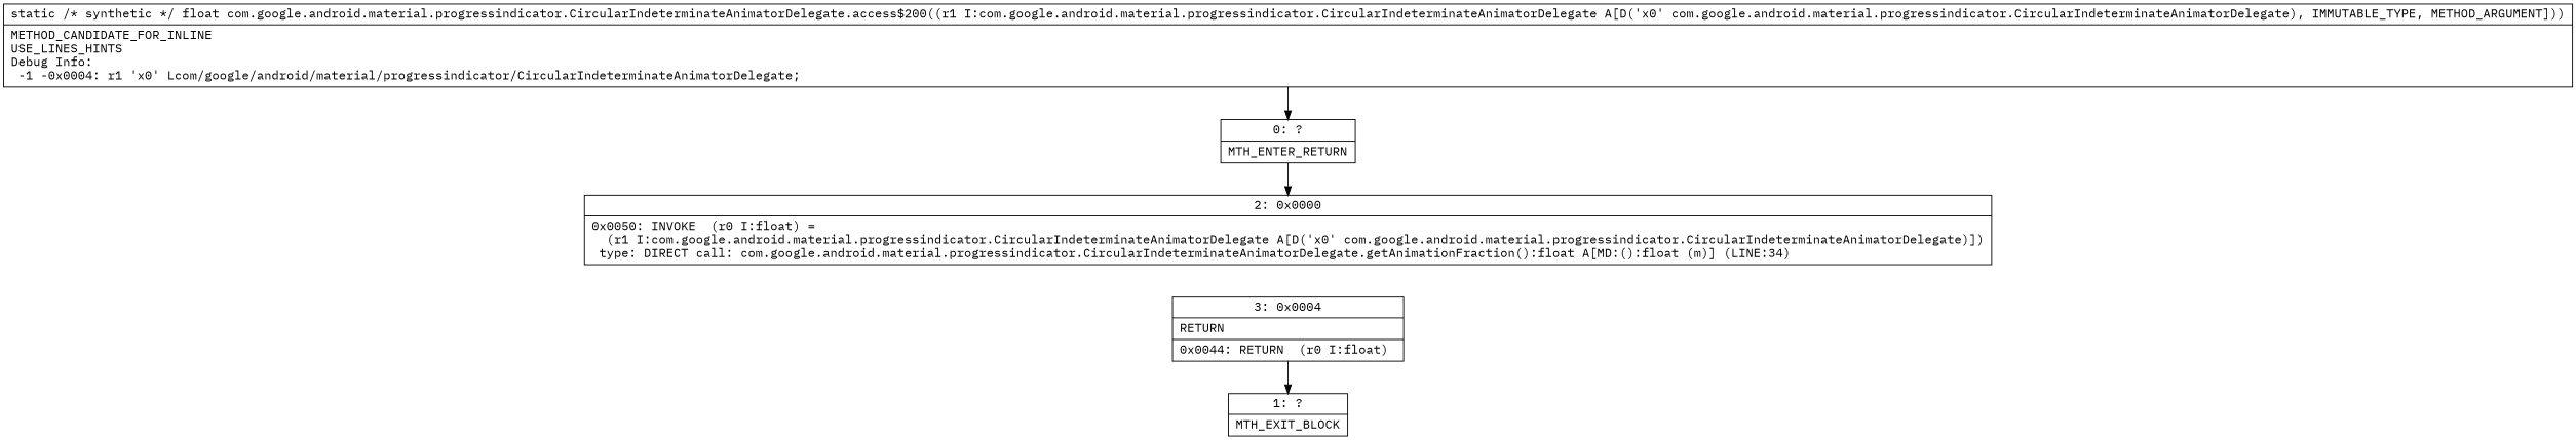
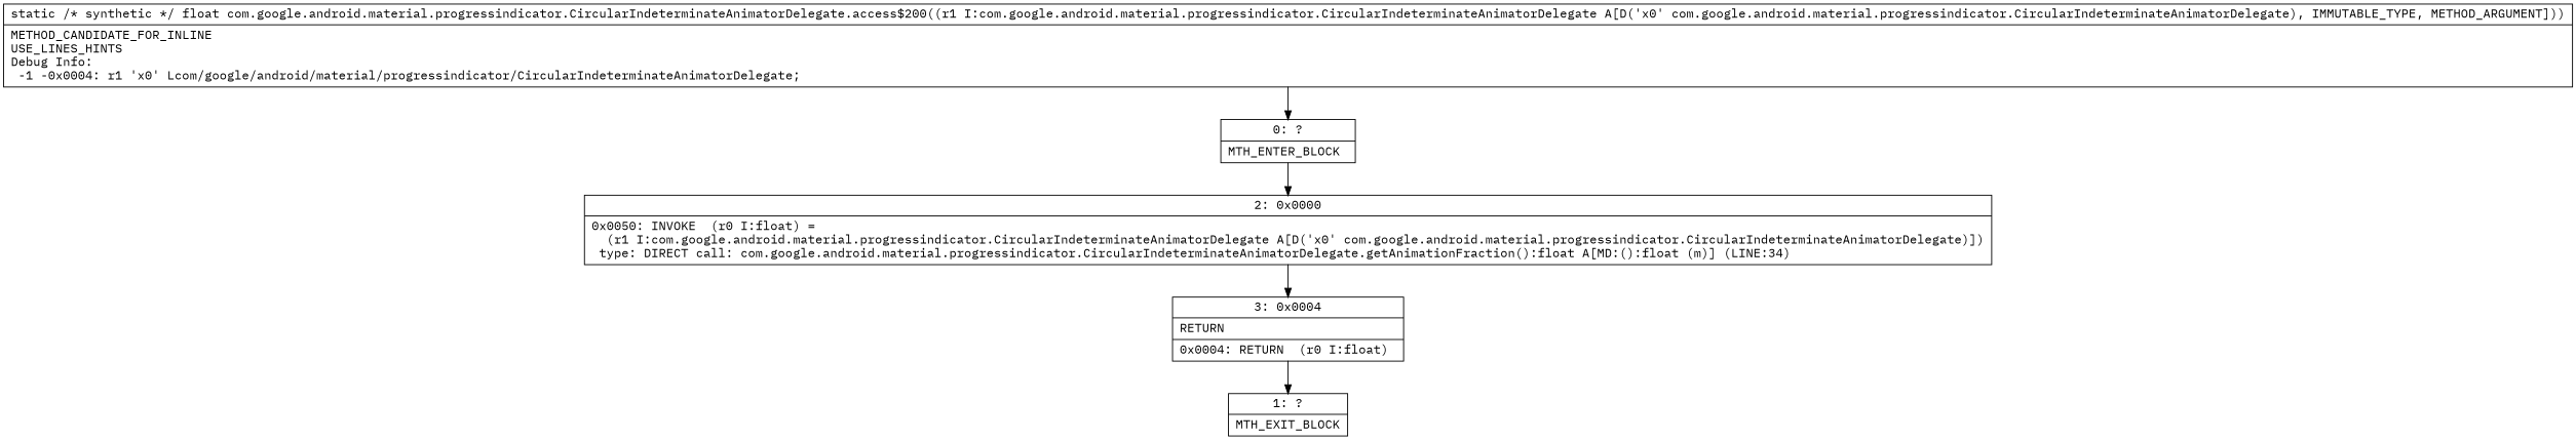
  digraph {
    fontname="IBM Plex Mono"
    node [fontname="IBM Plex Mono" shape=record]
    edge [fontname="IBM Plex Mono"]
-   n1 [label="{0\:\ ?|MTH_ENTER_RETURN\l}"]
+   n1 [label="{0\:\ ?|MTH_ENTER_BLOCK\l}"]
    n2 [label="{2\:\ 0x0000|0x0050: INVOKE  (r0 I:float) = \l  (r1 I:com.google.android.material.progressindicator.CircularIndeterminateAnimatorDelegate A[D('x0' com.google.android.material.progressindicator.CircularIndeterminateAnimatorDelegate)])\l type: DIRECT call: com.google.android.material.progressindicator.CircularIndeterminateAnimatorDelegate.getAnimationFraction():float A[MD:():float (m)] (LINE:34)\l}"]
-   n3 [label="{3\:\ 0x0004|RETURN\l|0x0044: RETURN  (r0 I:float) \l}"]
+   n3 [label="{3\:\ 0x0004|RETURN\l|0x0004: RETURN  (r0 I:float) \l}"]
    n4 [label="{1\:\ ?|MTH_EXIT_BLOCK\l}"]
    n5 [label="{static \/* synthetic *\/ float com.google.android.material.progressindicator.CircularIndeterminateAnimatorDelegate.access$200((r1 I:com.google.android.material.progressindicator.CircularIndeterminateAnimatorDelegate A[D('x0' com.google.android.material.progressindicator.CircularIndeterminateAnimatorDelegate), IMMUTABLE_TYPE, METHOD_ARGUMENT]))  | METHOD_CANDIDATE_FOR_INLINE\lUSE_LINES_HINTS\lDebug Info:\l  \-1 \-0x0004: r1 'x0' Lcom\/google\/android\/material\/progressindicator\/CircularIndeterminateAnimatorDelegate;\l}"]
    n1 -> n2
+   n2 -> n3
    n3 -> n4
    n5 -> n1
  }
